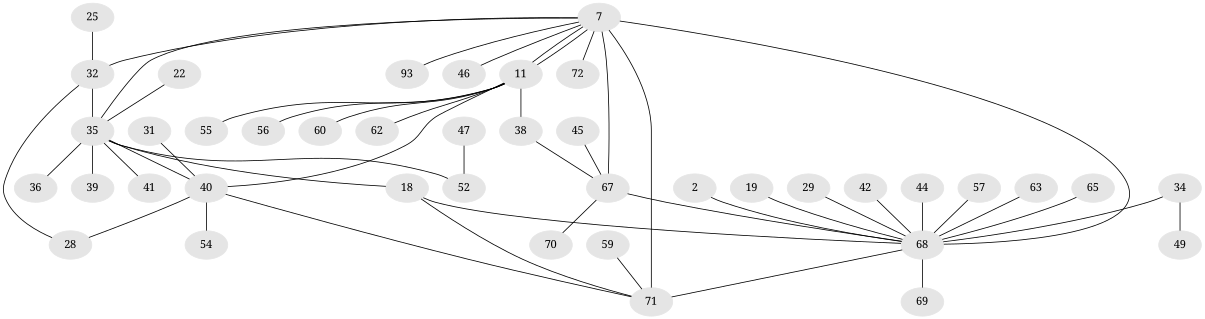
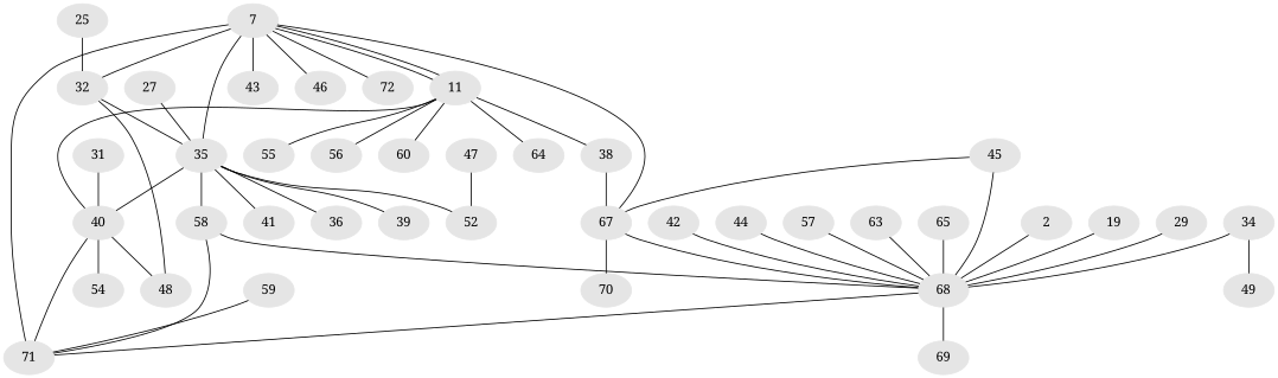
  graph {
    fontname="Noto Serif"
    node [color=gray90 fontname="Noto Serif" style=filled]
    edge [fontname="Noto Serif"]
    68 [super="+20+51"]
    71 [super="+50+64"]
    69
    2
    7 [super="+3"]
    11
    32 [super="+28"]
    35 [super="+9"]
-   43 [label=93]
+   43
    46
    67 [super="+66"]
    72
    38 [super="+18+24+30"]
    40 [super="+13+33"]
    55
    56 [super="+23"]
    60
-   62
-   48 [label=28]
+   62 [label=64]
+   48
    36
    39
    41
    52 [super="+37"]
-   58 [label=18]
+   58
    70
    54
    19
    25
-   27 [super="+26" label=22]
+   27 [super="+26"]
    29
    31
    34 [super="+14"]
    49
    42
    44
    45
    47
    57
    59
    63
    65
    68 -- 71
    68 -- 69
    2 -- 68
-   7 -- 68 [weight=3]
+   45 -- 68 [weight=3]
    7 -- 71 [weight=4]
    7 -- 11 [weight=2]
    7 -- 11
    7 -- 32
    7 -- 35 [weight=2]
    7 -- 43
    7 -- 46
    7 -- 67 [weight=2]
    7 -- 72
    11 -- 38
    11 -- 40
    11 -- 55
    11 -- 56
    11 -- 60
    11 -- 62
    32 -- 35 [weight=2]
    32 -- 48
    35 -- 40 [weight=2]
    35 -- 36
    35 -- 39
    35 -- 41
    35 -- 52
    35 -- 58
    67 -- 68 [weight=2]
    67 -- 70
    38 -- 67
    40 -- 71
    40 -- 48
    40 -- 54
    58 -- 68
    58 -- 71
    19 -- 68
    25 -- 32
    27 -- 35
    29 -- 68
    31 -- 40
    34 -- 68 [weight=2]
    34 -- 49
    42 -- 68
    44 -- 68
    45 -- 67
    47 -- 52
    57 -- 68
    59 -- 71
    63 -- 68
    65 -- 68
  }
